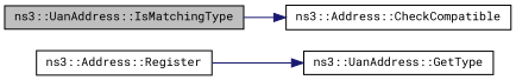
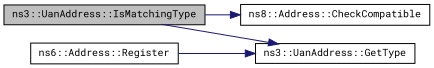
  digraph {
    fontname="Roboto Mono"
    rankdir=LR
    node [color=black fillcolor=white fontname="Roboto Mono" fontsize=10 shape=record style=filled]
    edge [color=midnightblue fontname="Roboto Mono" fontsize=10 labelfontname=Helvetica labelfontsize=10 style=solid]
    n1 [fillcolor=grey75 fontcolor=black height=0.2 label="ns3::UanAddress::IsMatchingType" width=0.4]
-   n2 [height=0.2 label="ns3::Address::CheckCompatible" width=0.4]
+   n2 [height=0.2 label="ns8::Address::CheckCompatible" width=0.4]
    n3 [height=0.2 label="ns3::UanAddress::GetType" width=0.4]
-   n4 [height=0.2 label="ns3::Address::Register" width=0.4]
+   n4 [height=0.2 label="ns6::Address::Register" width=0.4]
    n1 -> n2
+   n1 -> n3
    n4 -> n3
  }
